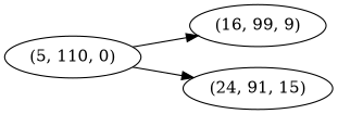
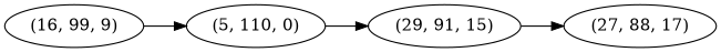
  digraph {
    rankdir=LR
    "(5, 110, 0)"
    "(16, 99, 9)"
-   "(24, 91, 15)"
-   "(5, 110, 0)" -> "(16, 99, 9)"
+   "(24, 91, 15)" [label="(29, 91, 15)"]
+   "(27, 88, 17)"
+   "(16, 99, 9)" -> "(5, 110, 0)"
    "(5, 110, 0)" -> "(24, 91, 15)"
+   "(24, 91, 15)" -> "(27, 88, 17)"
  }
